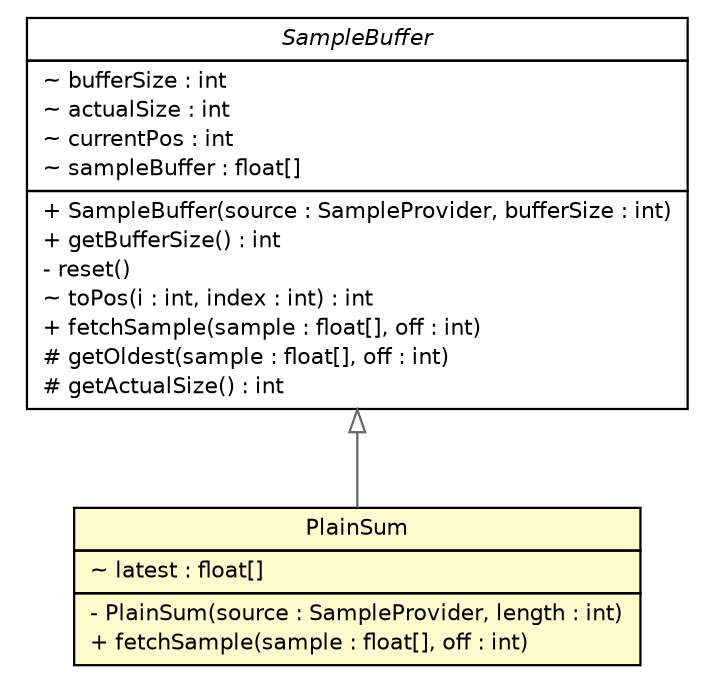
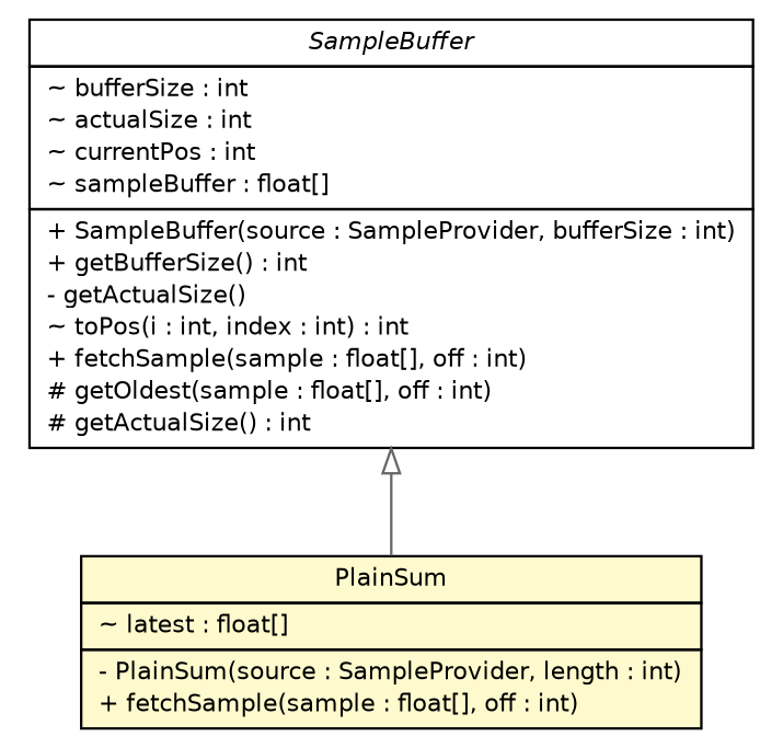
  digraph {
    nodesep=0.25
    ranksep=0.5
    node [fontcolor=black fontname=Helvetica fontsize=10.0 shape=plaintext]
-   n1 [label=<<table title="lejos.robotics.filter.SampleBuffer" border="0" cellborder="1" cellspacing="0" cellpadding="2" port="p" href="./SampleBuffer.html"> 		<tr><td><table border="0" cellspacing="0" cellpadding="1"> <tr><td align="center" balign="center"><font face="Helvetica-Oblique"> SampleBuffer </font></td></tr> 		</table></td></tr> 		<tr><td><table border="0" cellspacing="0" cellpadding="1"> <tr><td align="left" balign="left"> ~ bufferSize : int </td></tr> <tr><td align="left" balign="left"> ~ actualSize : int </td></tr> <tr><td align="left" balign="left"> ~ currentPos : int </td></tr> <tr><td align="left" balign="left"> ~ sampleBuffer : float[] </td></tr> 		</table></td></tr> 		<tr><td><table border="0" cellspacing="0" cellpadding="1"> <tr><td align="left" balign="left"> + SampleBuffer(source : SampleProvider, bufferSize : int) </td></tr> <tr><td align="left" balign="left"> + getBufferSize() : int </td></tr> <tr><td align="left" balign="left"> - reset() </td></tr> <tr><td align="left" balign="left"> ~ toPos(i : int, index : int) : int </td></tr> <tr><td align="left" balign="left"> + fetchSample(sample : float[], off : int) </td></tr> <tr><td align="left" balign="left"> # getOldest(sample : float[], off : int) </td></tr> <tr><td align="left" balign="left"> # getActualSize() : int </td></tr> 		</table></td></tr> 		</table>>]
+   n1 [label=<<table title="lejos.robotics.filter.SampleBuffer" border="0" cellborder="1" cellspacing="0" cellpadding="2" port="p" href="./SampleBuffer.html"> 		<tr><td><table border="0" cellspacing="0" cellpadding="1"> <tr><td align="center" balign="center"><font face="Helvetica-Oblique"> SampleBuffer </font></td></tr> 		</table></td></tr> 		<tr><td><table border="0" cellspacing="0" cellpadding="1"> <tr><td align="left" balign="left"> ~ bufferSize : int </td></tr> <tr><td align="left" balign="left"> ~ actualSize : int </td></tr> <tr><td align="left" balign="left"> ~ currentPos : int </td></tr> <tr><td align="left" balign="left"> ~ sampleBuffer : float[] </td></tr> 		</table></td></tr> 		<tr><td><table border="0" cellspacing="0" cellpadding="1"> <tr><td align="left" balign="left"> + SampleBuffer(source : SampleProvider, bufferSize : int) </td></tr> <tr><td align="left" balign="left"> + getBufferSize() : int </td></tr> <tr><td align="left" balign="left"> - getActualSize() </td></tr> <tr><td align="left" balign="left"> ~ toPos(i : int, index : int) : int </td></tr> <tr><td align="left" balign="left"> + fetchSample(sample : float[], off : int) </td></tr> <tr><td align="left" balign="left"> # getOldest(sample : float[], off : int) </td></tr> <tr><td align="left" balign="left"> # getActualSize() : int </td></tr> 		</table></td></tr> 		</table>>]
    n2 [label=<<table title="lejos.robotics.filter.SumFilter.PlainSum" border="0" cellborder="1" cellspacing="0" cellpadding="2" port="p" bgcolor="lemonChiffon" href="./SumFilter.PlainSum.html"> 		<tr><td><table border="0" cellspacing="0" cellpadding="1"> <tr><td align="center" balign="center"> PlainSum </td></tr> 		</table></td></tr> 		<tr><td><table border="0" cellspacing="0" cellpadding="1"> <tr><td align="left" balign="left"> ~ latest : float[] </td></tr> 		</table></td></tr> 		<tr><td><table border="0" cellspacing="0" cellpadding="1"> <tr><td align="left" balign="left"> - PlainSum(source : SampleProvider, length : int) </td></tr> <tr><td align="left" balign="left"> + fetchSample(sample : float[], off : int) </td></tr> 		</table></td></tr> 		</table>>]
    n1 -> n2 [arrowtail=empty dir=back fontname=Helvetica fontsize=10 headport=p labelfontname=Helvetica labelfontsize=10 tailport=p color=gray40]
  }
